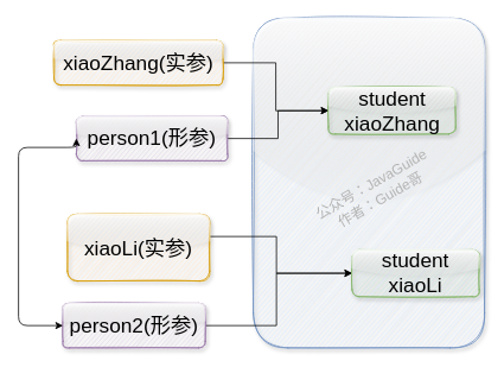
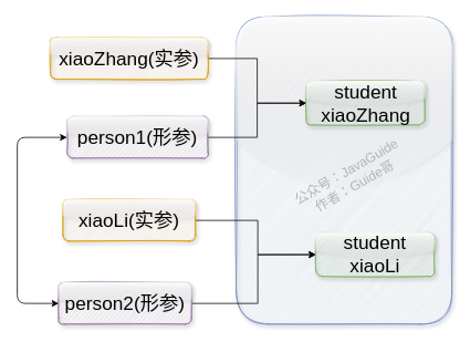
  <mxCell id="0" />
  <mxCell id="1" parent="0" />
  <mxCell id="2" value="" style="rounded=1;whiteSpace=wrap;html=1;glass=1;shadow=1;sketch=1;fillColor=#dae8fc;strokeColor=#6c8ebf;" parent="1" vertex="1"><mxGeometry x="284" y="20" width="260" height="370" as="geometry" /></mxCell>
  <mxCell id="3" style="edgeStyle=orthogonalEdgeStyle;rounded=0;orthogonalLoop=1;jettySize=auto;html=1;entryX=0;entryY=0.5;entryDx=0;entryDy=0;" parent="1" source="4" target="12" edge="1"><mxGeometry relative="1" as="geometry"><Array as="points"><mxPoint x="310" y="265" /><mxPoint x="310" y="306" /></Array></mxGeometry></mxCell>
- <mxCell id="4" value="&lt;font style=&quot;font-size: 23px&quot;&gt;xiaoLi(实参)&lt;/font&gt;" style="rounded=1;whiteSpace=wrap;html=1;glass=1;shadow=1;sketch=1;fillColor=#ffe6cc;strokeColor=#d79b00;" parent="1" vertex="1"><mxGeometry x="75" y="240" width="160" height="75" as="geometry" /></mxCell>
+ <mxCell id="4" value="&lt;font style=&quot;font-size: 23px&quot;&gt;xiaoLi(实参)&lt;/font&gt;" style="rounded=1;whiteSpace=wrap;html=1;glass=1;shadow=1;sketch=1;fillColor=#ffe6cc;strokeColor=#d79b00;" parent="1" vertex="1"><mxGeometry x="75" y="240" width="160" height="50" as="geometry" /></mxCell>
  <mxCell id="5" style="edgeStyle=orthogonalEdgeStyle;rounded=0;orthogonalLoop=1;jettySize=auto;html=1;entryX=0;entryY=0.5;entryDx=0;entryDy=0;" parent="1" source="6" target="7" edge="1"><mxGeometry relative="1" as="geometry" /></mxCell>
  <mxCell id="6" value="&lt;font style=&quot;font-size: 23px&quot;&gt;xiaoZhang(实参)&lt;/font&gt;" style="rounded=1;whiteSpace=wrap;html=1;glass=1;shadow=1;sketch=1;fillColor=#ffe6cc;strokeColor=#d79b00;" parent="1" vertex="1"><mxGeometry x="60" y="45" width="190" height="50" as="geometry" /></mxCell>
  <mxCell id="7" value="&lt;span style=&quot;font-size: 23px&quot;&gt;student&lt;br&gt;xiaoZhang&lt;/span&gt;" style="rounded=1;whiteSpace=wrap;html=1;glass=1;shadow=1;sketch=1;fillColor=#d5e8d4;strokeColor=#82b366;" parent="1" vertex="1"><mxGeometry x="368.5" y="97.5" width="143" height="52.5" as="geometry" /></mxCell>
  <mxCell id="8" style="edgeStyle=orthogonalEdgeStyle;rounded=0;orthogonalLoop=1;jettySize=auto;html=1;entryX=0;entryY=0.5;entryDx=0;entryDy=0;" parent="1" source="9" target="12" edge="1"><mxGeometry relative="1" as="geometry"><Array as="points"><mxPoint x="310" y="365" /><mxPoint x="310" y="306" /></Array></mxGeometry></mxCell>
  <mxCell id="9" value="&lt;span style=&quot;font-size: 23px&quot;&gt;person2(形参)&lt;/span&gt;" style="rounded=1;whiteSpace=wrap;html=1;glass=1;shadow=1;sketch=1;fillColor=#e1d5e7;strokeColor=#9673a6;" parent="1" vertex="1"><mxGeometry x="70" y="340" width="160" height="50" as="geometry" /></mxCell>
  <mxCell id="10" style="edgeStyle=orthogonalEdgeStyle;rounded=0;orthogonalLoop=1;jettySize=auto;html=1;entryX=0;entryY=0.5;entryDx=0;entryDy=0;" parent="1" source="11" target="7" edge="1"><mxGeometry relative="1" as="geometry" /></mxCell>
- <mxCell id="11" value="&lt;font style=&quot;font-size: 23px&quot;&gt;person1(形参)&lt;/font&gt;" style="rounded=1;whiteSpace=wrap;html=1;glass=1;shadow=1;sketch=1;fillColor=#e1d5e7;strokeColor=#9673a6;" parent="1" vertex="1"><mxGeometry x="85" y="130" width="170" height="50" as="geometry" /></mxCell>
- <mxCell id="12" value="&lt;span style=&quot;font-size: 23px&quot;&gt;student&lt;br&gt;xiaoLi&lt;br&gt;&lt;/span&gt;" style="rounded=1;whiteSpace=wrap;html=1;glass=1;shadow=1;sketch=1;fillColor=#d5e8d4;strokeColor=#82b366;" parent="1" vertex="1"><mxGeometry x="395" y="280" width="143" height="52.5" as="geometry" /></mxCell>
+ <mxCell id="11" value="&lt;font style=&quot;font-size: 23px&quot;&gt;person1(形参)&lt;/font&gt;" style="rounded=1;whiteSpace=wrap;html=1;glass=1;shadow=1;sketch=1;fillColor=#e1d5e7;strokeColor=#9673a6;" parent="1" vertex="1"><mxGeometry x="80" y="140" width="170" height="50" as="geometry" /></mxCell>
+ <mxCell id="12" value="&lt;span style=&quot;font-size: 23px&quot;&gt;student&lt;br&gt;xiaoLi&lt;br&gt;&lt;/span&gt;" style="rounded=1;whiteSpace=wrap;html=1;glass=1;shadow=1;sketch=1;fillColor=#d5e8d4;strokeColor=#82b366;" parent="1" vertex="1"><mxGeometry x="380" y="280" width="143" height="52.5" as="geometry" /></mxCell>
  <mxCell id="13" value="" style="endArrow=classic;startArrow=classic;html=1;entryX=0;entryY=0.5;entryDx=0;entryDy=0;exitX=0;exitY=0.5;exitDx=0;exitDy=0;edgeStyle=orthogonalEdgeStyle;" parent="1" source="9" target="11" edge="1"><mxGeometry width="50" height="50" relative="1" as="geometry"><mxPoint x="30" as="sourcePoint" y="220" /><mxPoint x="80" y="170" as="targetPoint" /><Array as="points"><mxPoint x="20" y="365" /><mxPoint x="20" y="165" /></Array></mxGeometry></mxCell>
  <mxCell id="14" value="公众号：JavaGuide&lt;br style=&quot;font-size: 16px;&quot;&gt;作者：Guide哥" style="text;html=1;strokeColor=none;fillColor=none;align=center;verticalAlign=middle;whiteSpace=wrap;rounded=0;labelBackgroundColor=none;fontSize=16;fontColor=#B3B3B3;rotation=-30;sketch=1;" vertex="1" parent="1"><mxGeometry x="331.5" y="210" width="180" height="10" as="geometry" /></mxCell>
